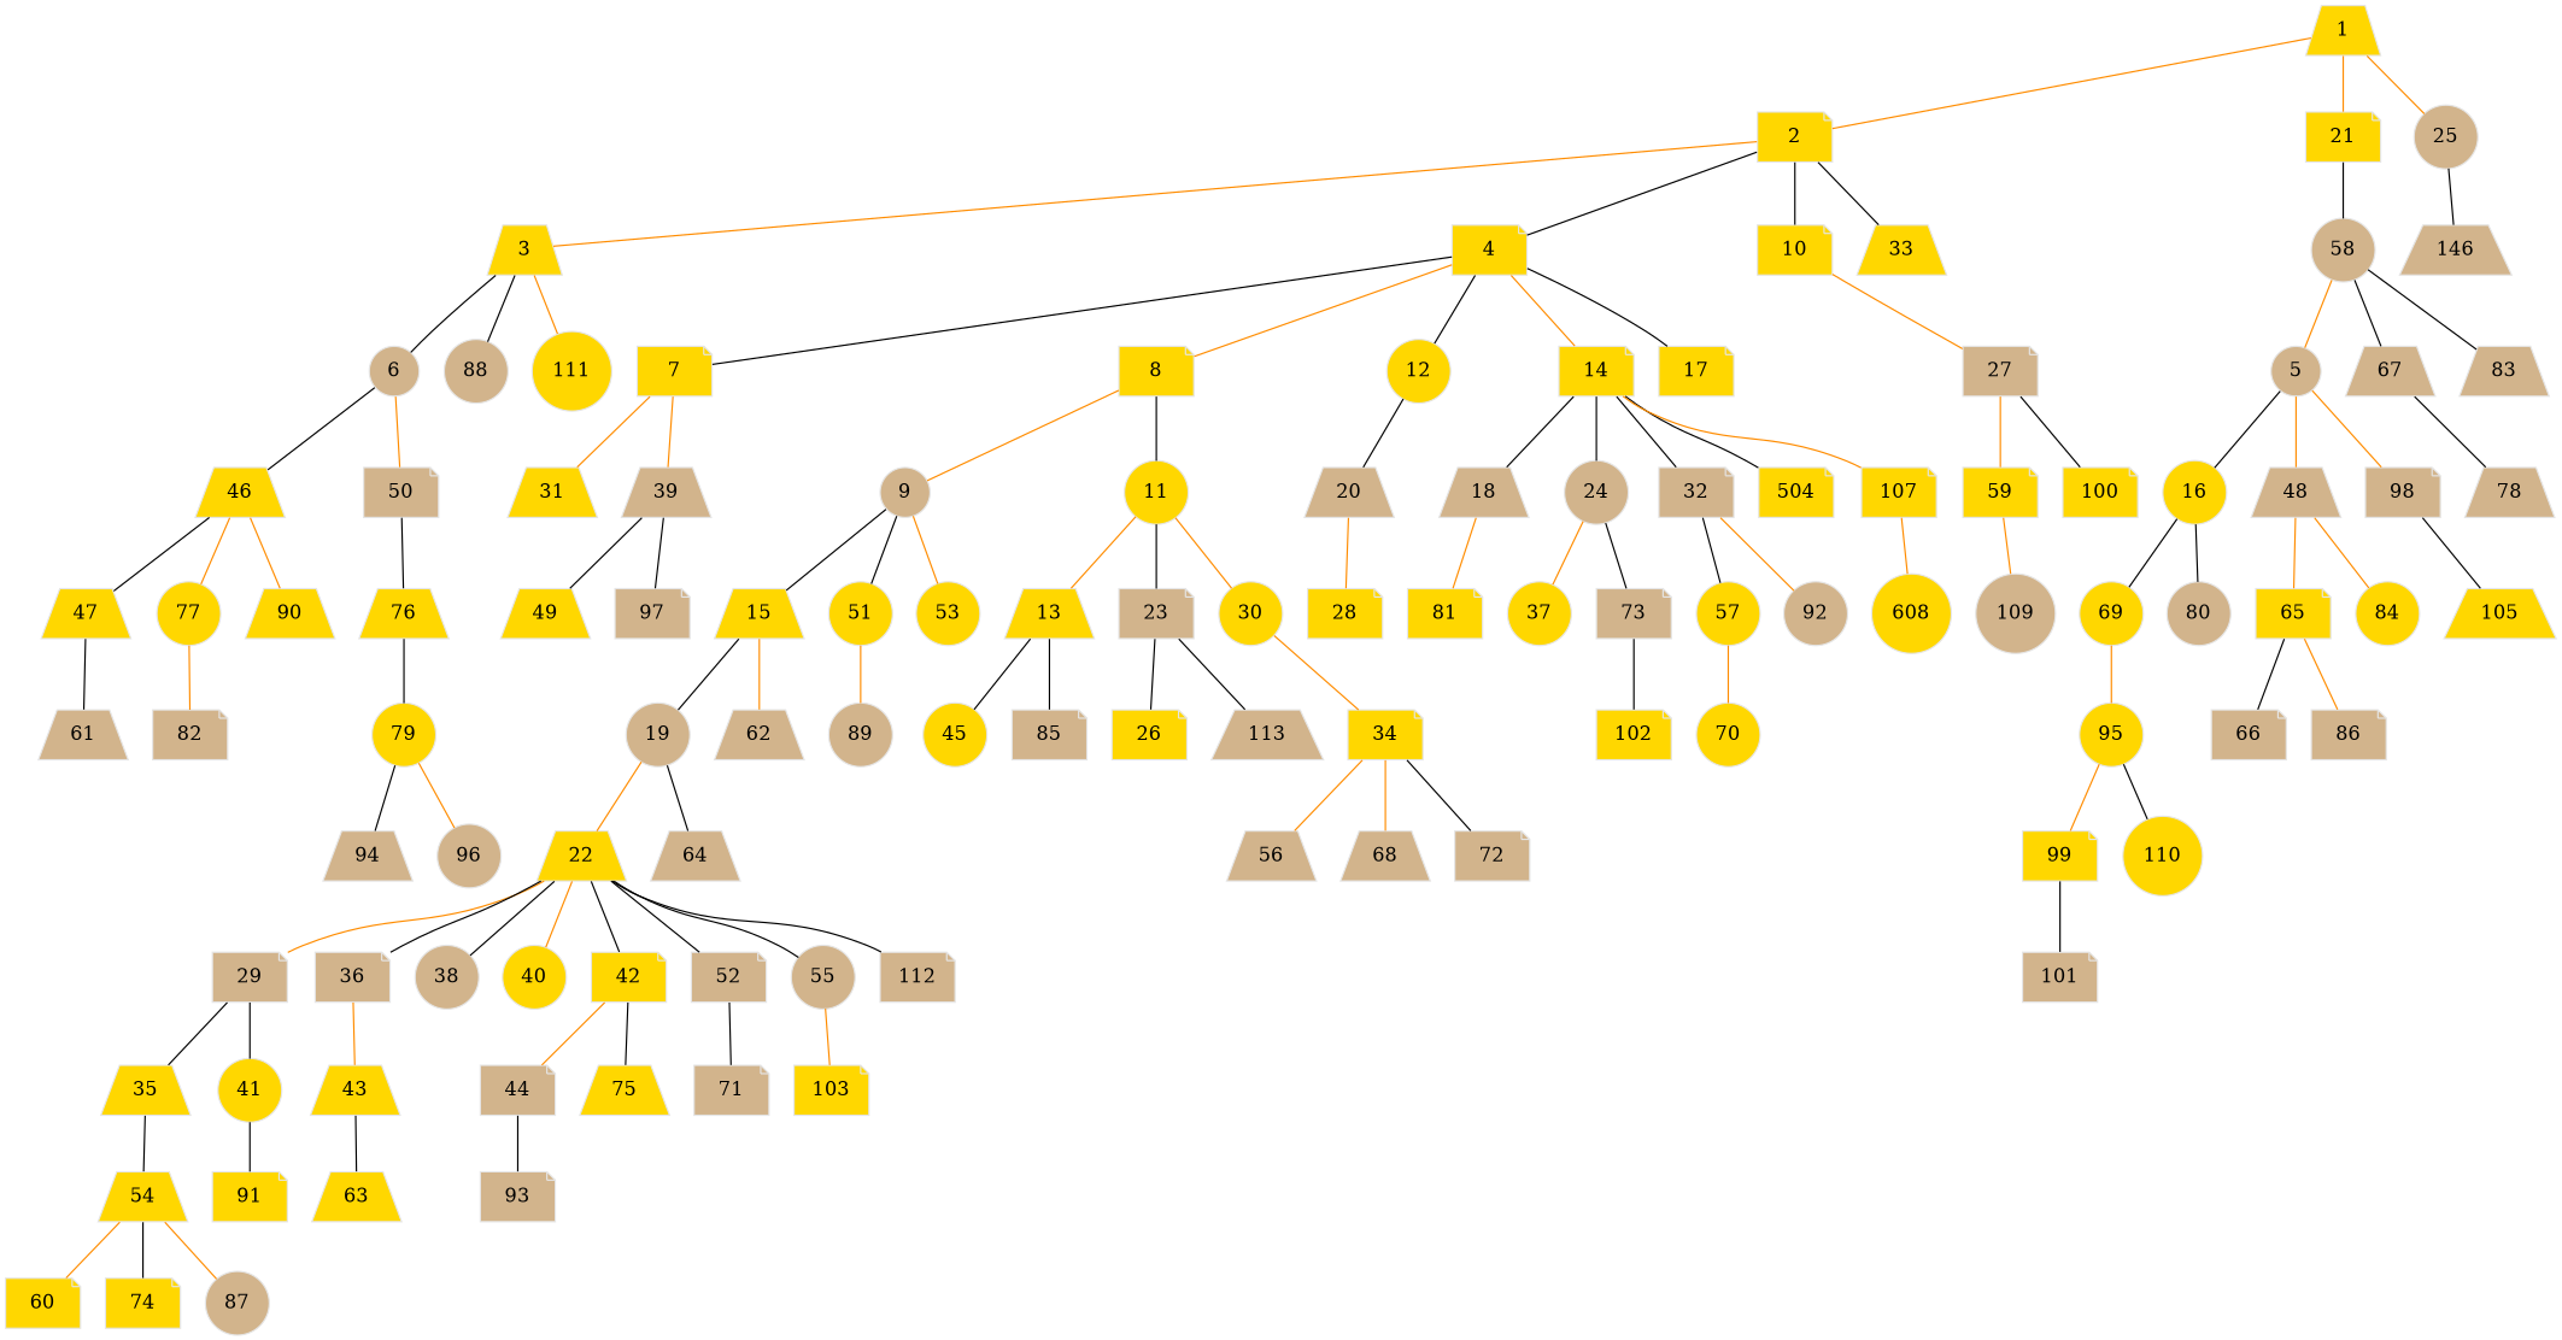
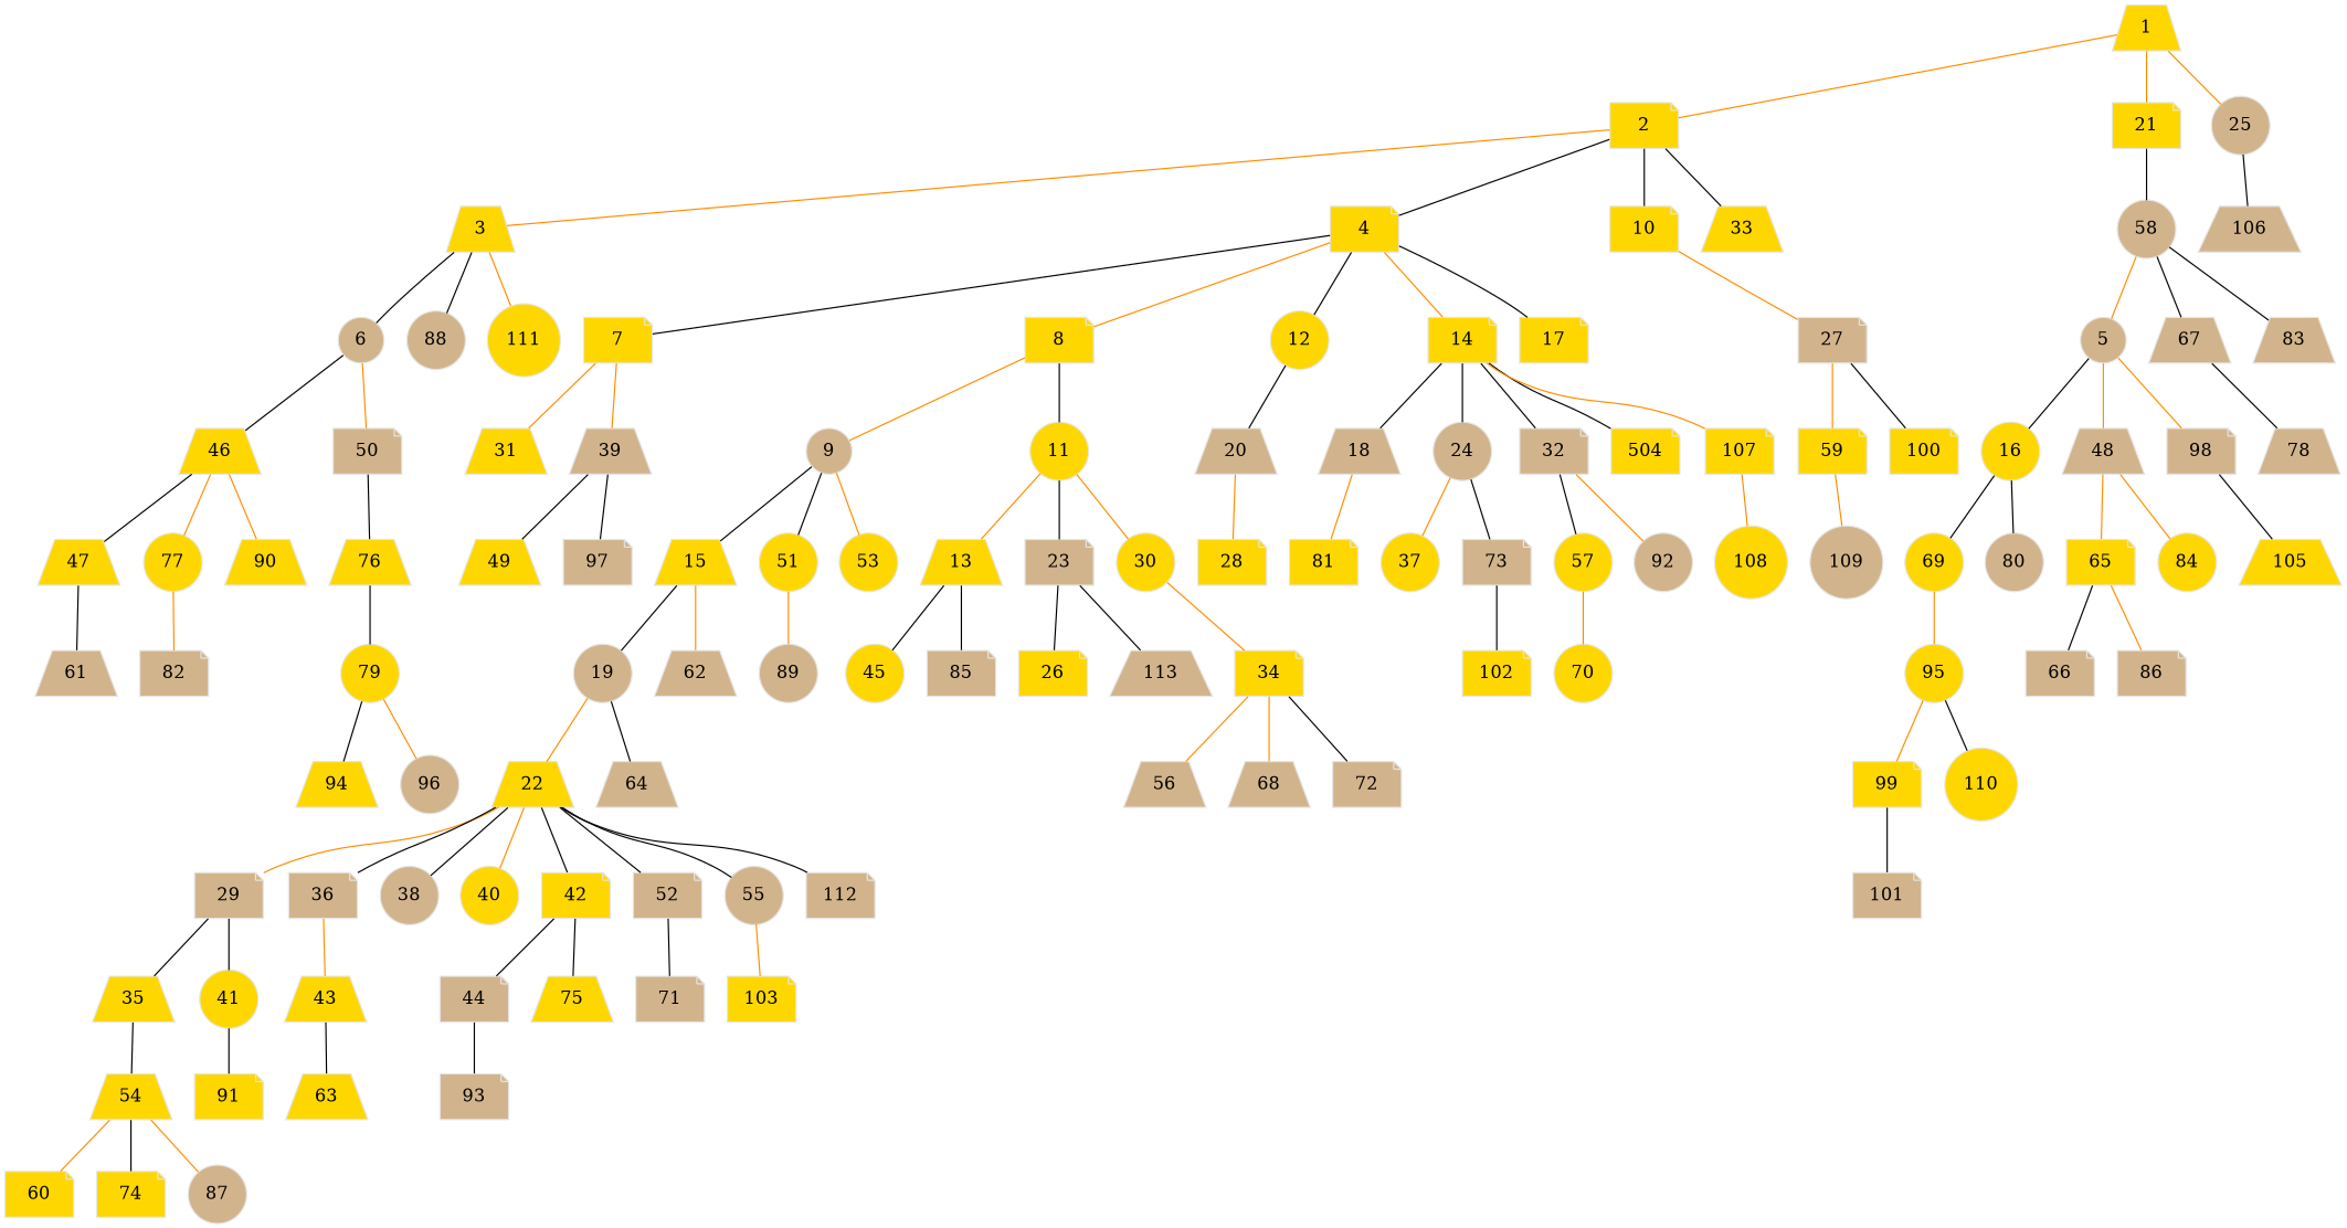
  graph {
    node [color=gray90 fillcolor=gold shape=note style=filled]
    edge [color=black]
    1 [shape=trapezium]
    2
    21
    25 [fillcolor=tan shape=circle]
    3 [shape=trapezium]
    4
    10
    33 [shape=trapezium]
    5 [fillcolor=tan shape=circle]
    16 [shape=circle]
    48 [fillcolor=tan shape=trapezium]
    98 [fillcolor=tan]
    58 [fillcolor=tan shape=circle]
-   106 [fillcolor=tan shape=trapezium label=146]
+   106 [fillcolor=tan shape=trapezium]
    6 [fillcolor=tan shape=circle]
    88 [fillcolor=tan shape=circle]
    111 [shape=circle]
    7
    8
    12 [shape=circle]
    14
    17
    27 [fillcolor=tan]
    46 [shape=trapezium]
    50 [fillcolor=tan]
    31 [shape=trapezium]
    39 [fillcolor=tan shape=trapezium]
    9 [fillcolor=tan shape=circle]
    11 [shape=circle]
    20 [fillcolor=tan shape=trapezium]
    18 [fillcolor=tan shape=trapezium]
    24 [fillcolor=tan shape=circle]
    32 [fillcolor=tan]
    n34 [label=504]
    107
    28
    69 [shape=circle]
    80 [fillcolor=tan shape=circle]
    65
    84 [shape=circle]
    105 [shape=trapezium]
    47 [shape=trapezium]
    77 [shape=circle]
    90 [shape=trapezium]
    76 [shape=trapezium]
    49 [shape=trapezium]
    97 [fillcolor=tan]
    15 [shape=trapezium]
    51 [shape=circle]
    53 [shape=circle]
    13 [shape=trapezium]
    23 [fillcolor=tan]
    30 [shape=circle]
    19 [fillcolor=tan shape=circle]
    62 [fillcolor=tan shape=trapezium]
    89 [fillcolor=tan shape=circle]
    59
    100
    45 [shape=circle]
    85 [fillcolor=tan]
    26
    113 [fillcolor=tan shape=trapezium]
    34
    81
    37 [shape=circle]
    73 [fillcolor=tan]
    57 [shape=circle]
    92 [fillcolor=tan shape=circle]
-   108 [shape=circle label=608]
+   108 [shape=circle]
    22 [shape=trapezium]
    64 [fillcolor=tan shape=trapezium]
    95 [shape=circle]
    29 [fillcolor=tan]
    36 [fillcolor=tan]
    38 [fillcolor=tan shape=circle]
    40 [shape=circle]
    42
    52 [fillcolor=tan]
    55 [fillcolor=tan shape=circle]
    112 [fillcolor=tan]
    67 [fillcolor=tan shape=trapezium]
    83 [fillcolor=tan shape=trapezium]
    35 [shape=trapezium]
    41 [shape=circle]
    43 [shape=trapezium]
    44 [fillcolor=tan]
    75 [shape=trapezium]
    71 [fillcolor=tan]
    103
    102
    109 [fillcolor=tan shape=circle]
    54 [shape=trapezium]
    91
    56 [fillcolor=tan shape=trapezium]
    68 [fillcolor=tan shape=trapezium]
    72 [fillcolor=tan]
    70 [shape=circle]
    60
    74
    87 [fillcolor=tan shape=circle]
    63 [shape=trapezium]
    93 [fillcolor=tan]
    61 [fillcolor=tan shape=trapezium]
    82 [fillcolor=tan]
    66 [fillcolor=tan]
    86 [fillcolor=tan]
    79 [shape=circle]
    78 [fillcolor=tan shape=trapezium]
    99
    110 [shape=circle]
-   94 [fillcolor=tan shape=trapezium]
+   94 [shape=trapezium]
    96 [fillcolor=tan shape=circle]
    101 [fillcolor=tan]
    1 -- 2 [color=darkorange]
    1 -- 21 [color=darkorange]
    1 -- 25 [color=darkorange]
    2 -- 3 [color=darkorange]
    2 -- 4
    2 -- 10
    2 -- 33
    21 -- 58
    25 -- 106
    3 -- 6
    3 -- 88
    3 -- 111 [color=darkorange]
    4 -- 7
    4 -- 8 [color=darkorange]
    4 -- 12
    4 -- 14 [color=darkorange]
    4 -- 17
    10 -- 27 [color=darkorange]
    5 -- 16
    5 -- 48 [color=darkorange]
    5 -- 98 [color=darkorange]
    16 -- 69
    16 -- 80
    48 -- 65 [color=darkorange]
    48 -- 84 [color=darkorange]
    98 -- 105
    58 -- 5 [color=darkorange]
    58 -- 67
    58 -- 83
    6 -- 46
    6 -- 50 [color=darkorange]
    7 -- 31 [color=darkorange]
    7 -- 39 [color=darkorange]
    8 -- 9 [color=darkorange]
    8 -- 11
    12 -- 20
    14 -- 18
    14 -- 24
    14 -- 32
    14 -- n34
    14 -- 107 [color=darkorange]
    27 -- 59 [color=darkorange]
    27 -- 100
    46 -- 47
    46 -- 77 [color=darkorange]
    46 -- 90 [color=darkorange]
    50 -- 76
    39 -- 49
    39 -- 97
    9 -- 15
    9 -- 51
    9 -- 53 [color=darkorange]
    11 -- 13 [color=darkorange]
    11 -- 23
    11 -- 30 [color=darkorange]
    20 -- 28 [color=darkorange]
    18 -- 81 [color=darkorange]
    24 -- 37 [color=darkorange]
    24 -- 73
    32 -- 57
    32 -- 92 [color=darkorange]
    107 -- 108 [color=darkorange]
    69 -- 95 [color=darkorange]
    65 -- 66
    65 -- 86 [color=darkorange]
    47 -- 61
    77 -- 82 [color=darkorange]
    76 -- 79
    15 -- 19
    15 -- 62 [color=darkorange]
    51 -- 89 [color=darkorange]
    13 -- 45
    13 -- 85
    23 -- 26
    23 -- 113
    30 -- 34 [color=darkorange]
    19 -- 22 [color=darkorange]
    19 -- 64
    59 -- 109 [color=darkorange]
    34 -- 56 [color=darkorange]
    34 -- 68 [color=darkorange]
    34 -- 72
    73 -- 102
    57 -- 70 [color=darkorange]
    22 -- 29 [color=darkorange]
    22 -- 36
    22 -- 38
    22 -- 40 [color=darkorange]
    22 -- 42
    22 -- 52
    22 -- 55
    22 -- 112
    95 -- 99 [color=darkorange]
    95 -- 110
    29 -- 35
    29 -- 41
    36 -- 43 [color=darkorange]
-   42 -- 44 [color=darkorange]
+   42 -- 44
    42 -- 75
    52 -- 71
    55 -- 103 [color=darkorange]
    67 -- 78
    35 -- 54
    41 -- 91
    43 -- 63
    44 -- 93
    54 -- 60 [color=darkorange]
    54 -- 74
    54 -- 87 [color=darkorange]
    79 -- 94
    79 -- 96 [color=darkorange]
    99 -- 101
  }
